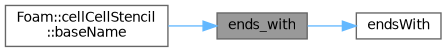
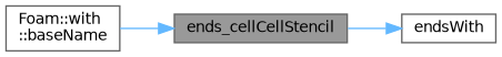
  digraph {
    rankdir=RL
    node [color=grey40 fillcolor=white fontname=Helvetica fontsize=10 shape=box style=filled]
    edge [color=steelblue1 dir=back fontname=Helvetica fontsize=10 labelfontname=Helvetica labelfontsize=10 style=solid]
-   n1 [color=gray40 fillcolor=grey60 fontcolor=black height=0.2 label=ends_with width=0.4]
-   n2 [height=0.2 label="Foam::cellCellStencil\l::baseName" width=0.4]
+   n1 [color=gray40 fillcolor=grey60 fontcolor=black height=0.2 label=ends_cellCellStencil width=0.4]
+   n2 [height=0.2 label="Foam::with\l::baseName" width=0.4]
    n3 [height=0.2 label=endsWith width=0.4]
    n1 -> n2
    n3 -> n1
  }
